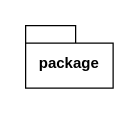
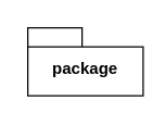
  <mxCell id="0" />
  <mxCell id="1" parent="0" />
- <mxCell id="2" value="package" style="shape=folder;fontStyle=1;spacingTop=10;tabWidth=40;tabHeight=14;tabPosition=left;html=1;whiteSpace=wrap;" vertex="1" parent="1"><mxGeometry x="20" y="20" width="70" height="50" as="geometry" /></mxCell>
+ <mxCell id="2" value="package" style="shape=folder;fontStyle=1;spacingTop=10;tabWidth=40;tabHeight=14;tabPosition=left;html=1;whiteSpace=wrap;" vertex="1" parent="1"><mxGeometry x="20" y="20" width="85" height="50" as="geometry" /></mxCell>
